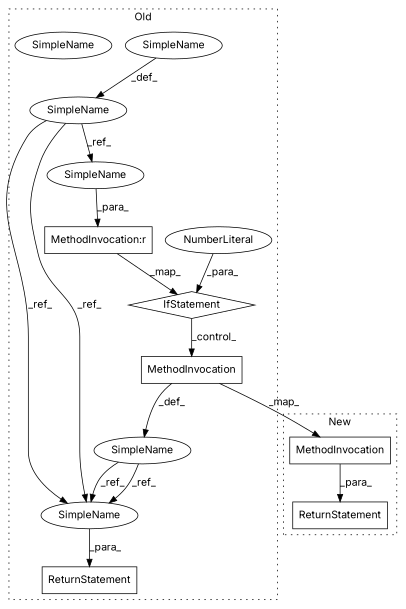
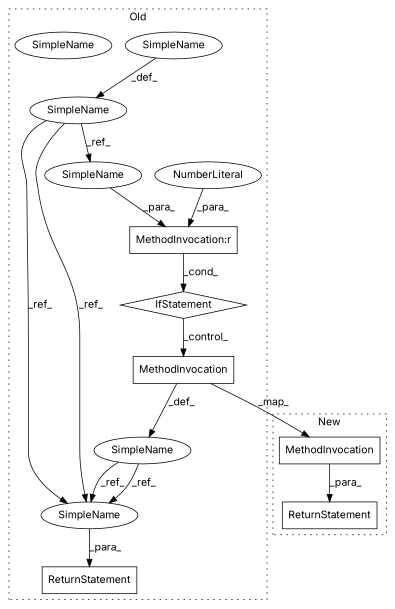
  digraph {
    fontname=Inter
    node [a=42 fontname=Inter l=1 s=31805 shape=ellipse]
    edge [fontname=Inter]
    n1 [a=25 l="4,2" label=IfStatement s="31692,31702" shape=diamond]
    n2 [a=32 l="9,1" label=MethodInvocation s="31724,31765" shape=box]
    n3 [a=34 label=NumberLiteral s=31701]
    n4 [a=41 l=7 label=ReturnStatement s=31798 shape=box]
    n5 [label=SimpleName s=31674]
    n6 [label=SimpleName]
    n7 [l=8 label=SimpleName s=31678]
    n8 [label=SimpleName s=31712]
    n9 [label=SimpleName s=31696]
    n10 [label=SimpleName]
    n11 [a=27 l=4 label="MethodInvocation:r" s=31697 shape=box]
    n12 [a=32 l="9,1" label=MethodInvocation s="31659,31700" shape=box]
    n13 [a=41 l=7 label=ReturnStatement s=31644 shape=box]
    subgraph cluster_1 {
      label=Old
      style=dotted
      n1
      n2
      n3
      n4
      n5
      n6
      n7
      n8
      n9
      n10
      n11
    }
    subgraph cluster_2 {
      label=New
      style=dotted
      n12
      n13
    }
    n1 -> n2 [label=_control_]
    n2 -> n8 [label=_def_]
    n2 -> n12 [label=_map_]
-   n3 -> n1 [label=_para_]
+   n3 -> n11 [label=_para_]
    n5 -> n6 [label=_ref_]
    n5 -> n6 [label=_ref_]
    n5 -> n9 [label=_ref_]
    n6 -> n4 [label=_para_]
    n7 -> n5 [label=_def_]
    n8 -> n6 [label=_ref_]
    n8 -> n6 [label=_ref_]
    n9 -> n11 [label=_para_]
-   n11 -> n1 [label=_map_]
+   n11 -> n1 [label=_cond_]
    n12 -> n13 [label=_para_]
  }
